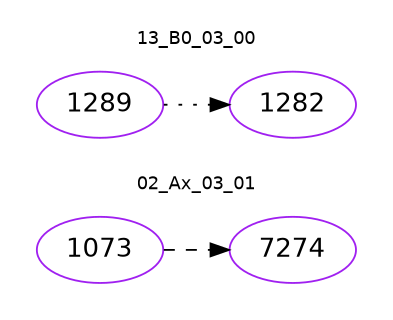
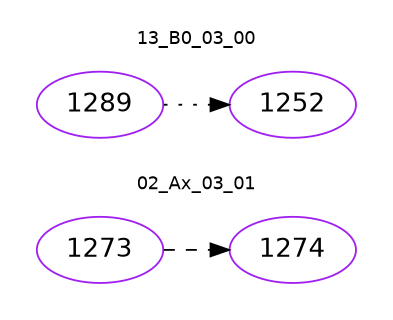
  digraph {
    fontname="DejaVu Sans"
    rankdir=LR
    node [color=purple fontname="DejaVu Sans"]
    edge [color=black fontname="DejaVu Sans"]
-   n1 [label=1073]
-   n2 [label=7274]
+   n1 [label=1273]
+   n2 [label=1274]
    n3 [label=1289]
-   n4 [label=1282]
+   n4 [label=1252]
    subgraph cluster_1 {
      color=white
      fontsize=10
      label="02_Ax_03_01"
      n1
      n2
    }
    subgraph cluster_2 {
      color=white
      fontsize=10
      label="13_B0_03_00"
      n3
      n4
    }
    n1 -> n2 [style=dashed]
    n3 -> n4 [style=dotted]
  }
